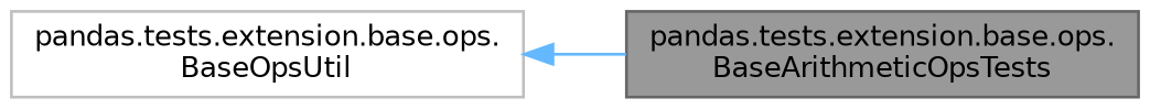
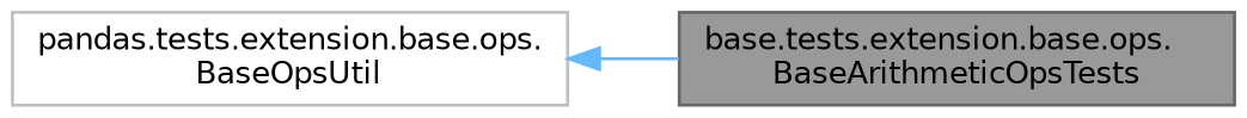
  digraph {
    rankdir=LR
    node [fontname=Helvetica fontsize=10 shape=box style=filled]
-   n1 [color=gray40 fillcolor=grey60 fontcolor=black height=0.2 label="pandas.tests.extension.base.ops.\lBaseArithmeticOpsTests" width=0.4]
+   n1 [color=gray40 fillcolor=grey60 fontcolor=black height=0.2 label="base.tests.extension.base.ops.\lBaseArithmeticOpsTests" width=0.4]
    n2 [color=grey75 fillcolor=white height=0.2 label="pandas.tests.extension.base.ops.\lBaseOpsUtil" width=0.4]
    n2 -> n1 [color=steelblue1 dir=back fontname=Helvetica fontsize=10 labelfontname=Helvetica labelfontsize=10 style=solid]
  }
